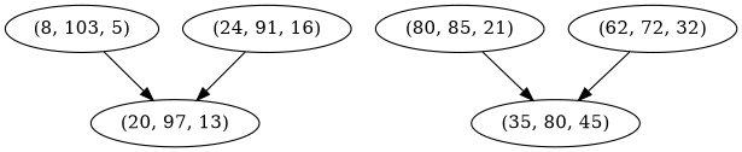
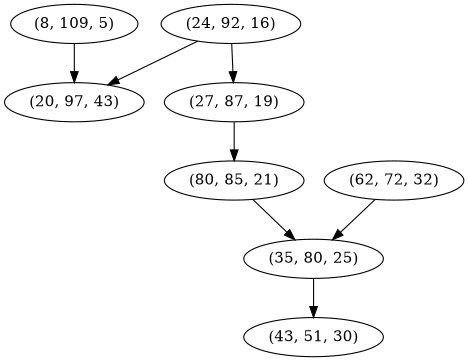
  digraph {
-   "(8, 109, 5)" [label="(8, 103, 5)"]
-   "(20, 97, 13)"
-   "(24, 92, 16)" [label="(24, 91, 16)"]
+   "(8, 109, 5)"
+   "(20, 97, 13)" [label="(20, 97, 43)"]
+   "(24, 92, 16)"
+   "(27, 87, 19)"
    n5 [label="(80, 85, 21)"]
-   "(35, 80, 25)" [label="(35, 80, 45)"]
+   "(35, 80, 25)"
+   "(43, 51, 30)"
    "(62, 72, 32)"
    "(8, 109, 5)" -> "(20, 97, 13)"
    "(24, 92, 16)" -> "(20, 97, 13)"
+   "(24, 92, 16)" -> "(27, 87, 19)"
+   "(27, 87, 19)" -> n5
    n5 -> "(35, 80, 25)"
+   "(35, 80, 25)" -> "(43, 51, 30)"
    "(62, 72, 32)" -> "(35, 80, 25)"
  }
